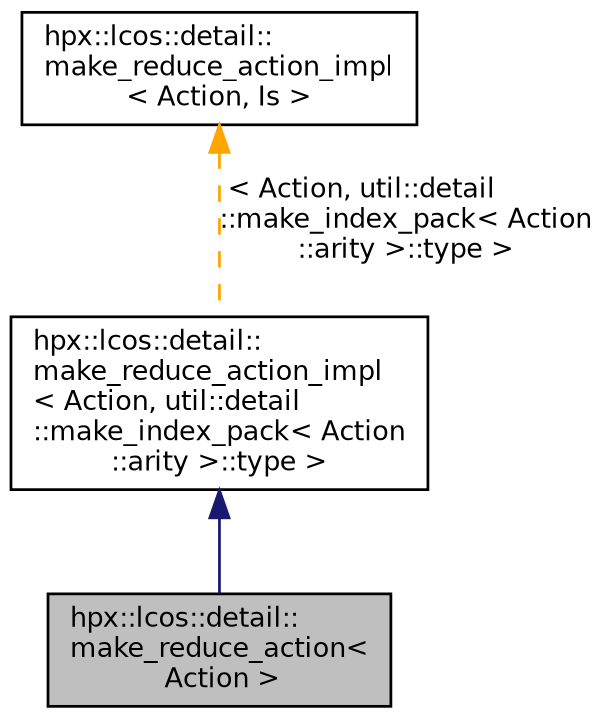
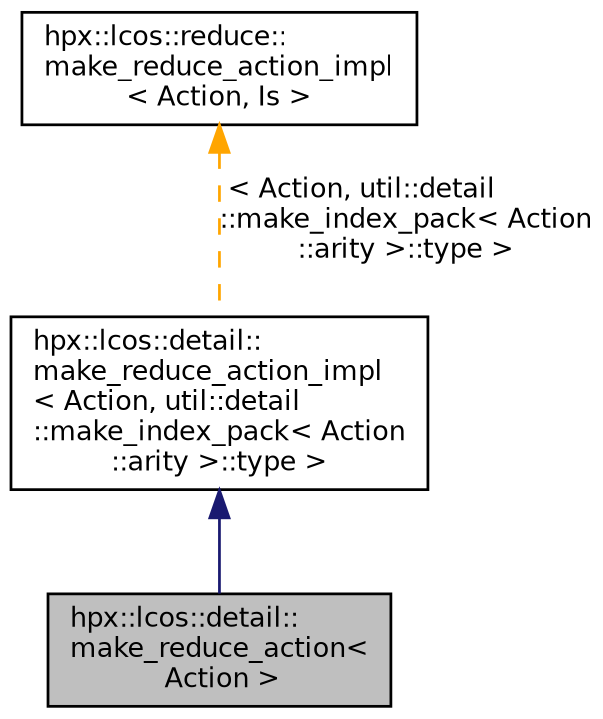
  digraph {
    rankdir=TB
    node [color=black fillcolor=white fontname=Helvetica fontsize=10 shape=record style=filled]
    edge [dir=back fontname=Helvetica fontsize=10 labelfontname=Helvetica labelfontsize=10]
    n1 [fillcolor=grey75 fontcolor=black height=0.2 label="hpx::lcos::detail::\lmake_reduce_action\<\l Action \>" width=0.4]
    n2 [height=0.2 label="hpx::lcos::detail::\lmake_reduce_action_impl\l\< Action, util::detail\l::make_index_pack\< Action\l::arity \>::type \>" width=0.4]
-   n3 [height=0.2 label="hpx::lcos::detail::\lmake_reduce_action_impl\l\< Action, Is \>" width=0.4]
+   n3 [height=0.2 label="hpx::lcos::reduce::\lmake_reduce_action_impl\l\< Action, Is \>" width=0.4]
    n2 -> n1 [color=midnightblue style=solid]
    n3 -> n2 [color=orange label=" \< Action, util::detail\l::make_index_pack\< Action\l::arity \>::type \>" style=dashed]
  }
